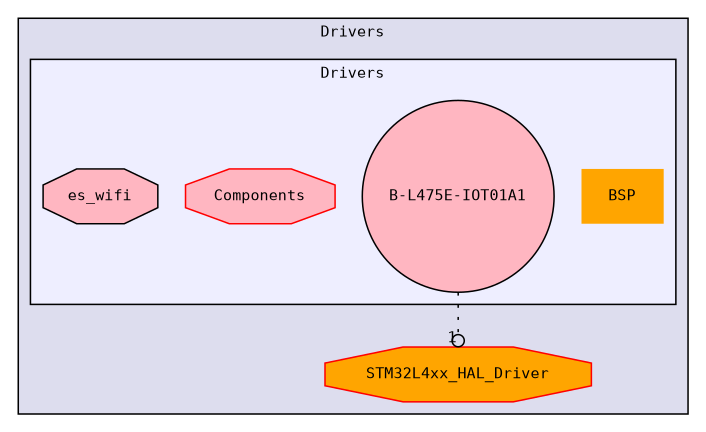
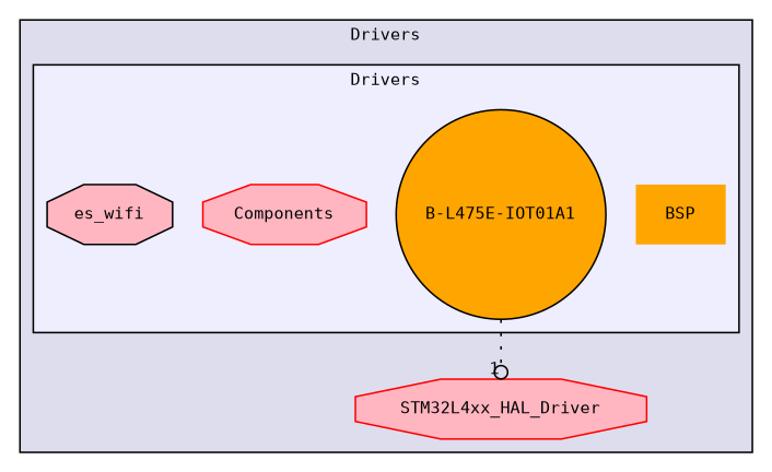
  digraph {
    compound=true
    fontname="DejaVu Sans Mono"
    node [fontname="DejaVu Sans Mono" fontsize=10 shape=octagon style=filled fillcolor=orange]
    n1 [label=BSP shape=plaintext]
-   n2 [fillcolor=lightpink label="B-L475E-IOT01A1" shape=circle]
+   n2 [label="B-L475E-IOT01A1" shape=circle]
    n3 [color=red fillcolor=lightpink label=Components]
    n4 [fillcolor=lightpink label=es_wifi]
-   n5 [color=red label=STM32L4xx_HAL_Driver]
+   n5 [color=red fillcolor=lightpink label=STM32L4xx_HAL_Driver]
    subgraph cluster_1 {
      bgcolor="#ddddee"
      fontsize=10
      label=Drivers
      pencolor=black
      n5
      subgraph cluster_2 {
        bgcolor="#eeeeff"
        fontsize=10
        pencolor=black
        n1
        n2
        n3
        n4
      }
    }
    n2 -> n5 [headlabel=1 labeldistance=1.5 labelfontname=Helvetica labelfontsize=10 style=dotted arrowhead=odot fontname="DejaVu Sans Mono"]
  }
